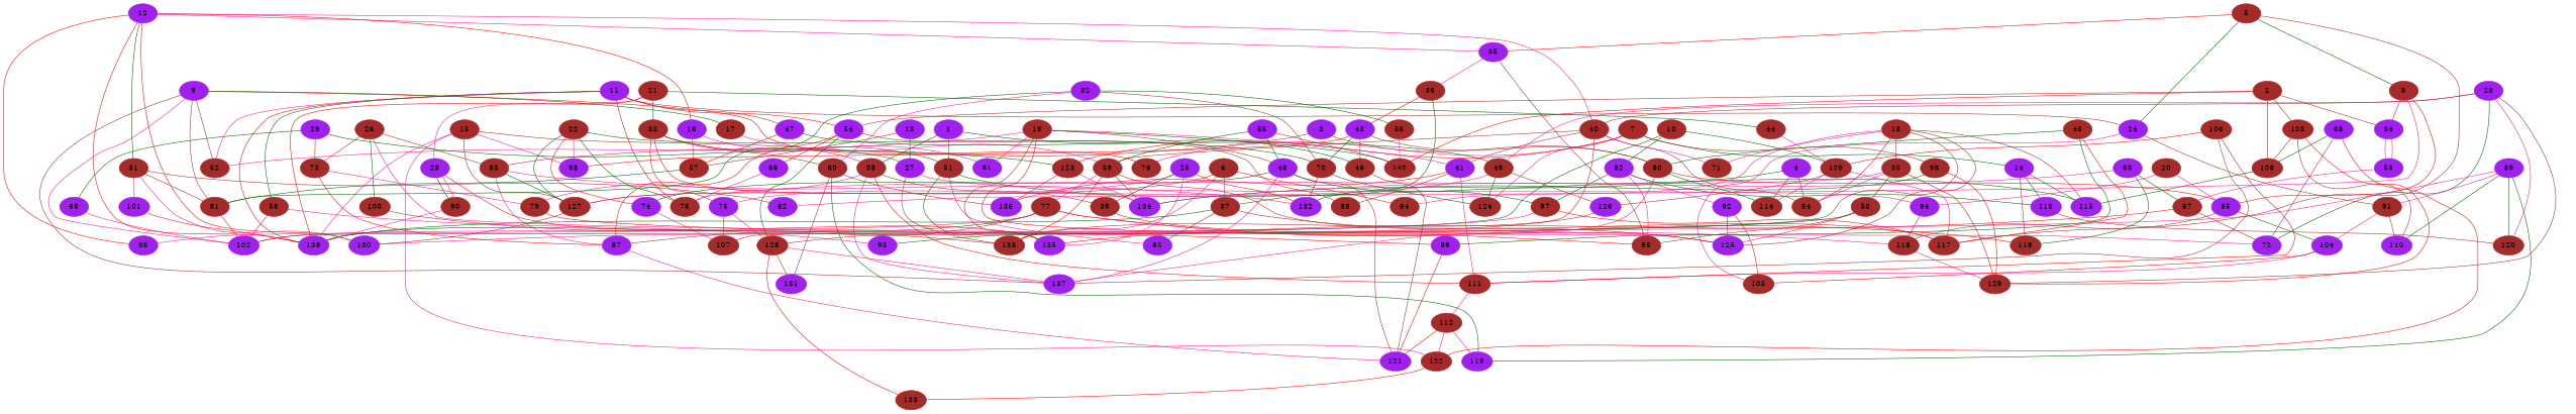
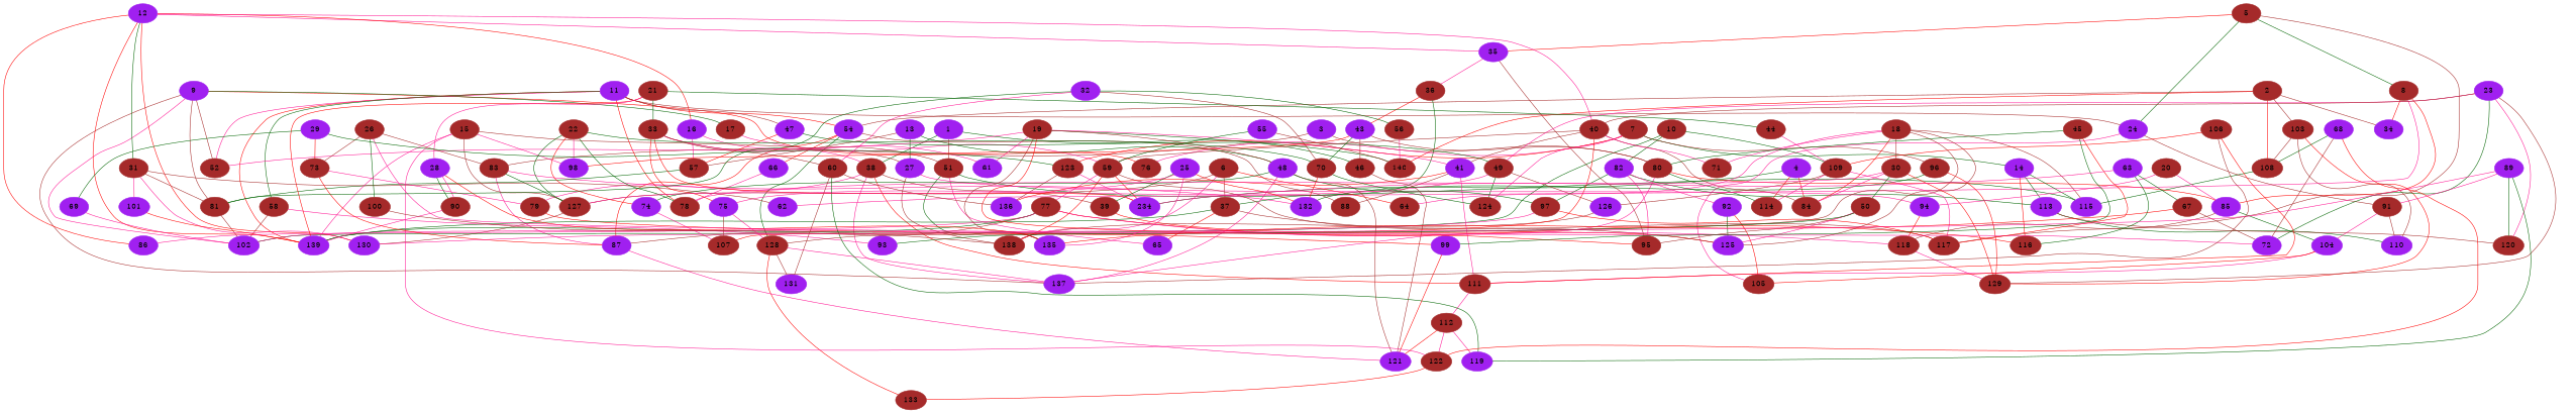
  graph {
    node [color=brown style=filled]
    edge [color=deeppink]
    1 [color=purple]
    38
    46
    51
    137 [color=purple]
    39
    79
    111
    121 [color=purple]
    115 [color=purple]
    135 [color=purple]
    65 [color=purple]
    34 [color=purple]
    2
    54 [color=purple]
    103
    108
    140
-   53 [color=purple]
    128
    88
    66 [color=purple]
    87 [color=purple]
    129
    110 [color=purple]
    3 [color=purple]
    80
    83
    114
    85 [color=purple]
    127
    132 [color=purple]
    4 [color=purple]
    84
-   134 [color=purple]
+   134 [color=purple label=234]
    5
    8
    24 [color=purple]
    35 [color=purple]
    117
    62 [color=purple]
    91
    105
    95
    36
    6
    37
    64
    138
    139 [color=purple]
    125 [color=purple]
    130 [color=purple]
    14 [color=purple]
    7
    76
    96
    123
    124
    113 [color=purple]
    116
    136 [color=purple]
    118
    104 [color=purple]
    9 [color=purple]
    17
    52
    81
    102 [color=purple]
    59
    10
    82 [color=purple]
    109
    97
    92 [color=purple]
    126 [color=purple]
    11 [color=purple]
    47 [color=purple]
    58
    78
    57
    49
    93 [color=purple]
    12 [color=purple]
    16 [color=purple]
    31
    40
    86 [color=purple]
    101 [color=purple]
    71
    41 [color=purple]
    107
    13 [color=purple]
    27 [color=purple]
    48 [color=purple]
    94 [color=purple]
    74 [color=purple]
    120
    15
    98 [color=purple]
    122
    133
    77
    18
    30
    50
    131 [color=purple]
    19
    61 [color=purple]
    20
    21
    28 [color=purple]
    33
    44
    90
    60
    75 [color=purple]
    22
    70
    23 [color=purple]
    72 [color=purple]
    25 [color=purple]
    26
    73
    100
    29 [color=purple]
    69 [color=purple]
    32 [color=purple]
    56
    119 [color=purple]
    67
    43 [color=purple]
    99 [color=purple]
    112
    45
    55 [color=purple]
    63 [color=purple]
    68 [color=purple]
    89 [color=purple]
    106
    1 -- 38 [color=darkgreen]
    1 -- 46 [color=darkgreen]
    1 -- 51 [color=brown]
    38 -- 137
    38 -- 39 [color=brown]
    38 -- 79
    38 -- 111 [color=red]
    46 -- 121 [color=brown]
    51 -- 115 [color=darkgreen]
    51 -- 135 [color=darkgreen]
    51 -- 65
    39 -- 125 [color=red]
    79 -- 99 [color=red]
    111 -- 112
-   34 -- 53
-   34 -- 53
    2 -- 34 [color=brown]
    2 -- 54 [color=brown]
    2 -- 103 [color=brown]
    2 -- 108 [color=red]
    2 -- 140 [color=red]
    54 -- 128 [color=darkgreen]
    54 -- 88 [color=brown]
    54 -- 66 [color=red]
    54 -- 87 [color=red]
    103 -- 108 [color=brown]
    103 -- 129 [color=red]
    103 -- 110 [color=brown]
    108 -- 115 [color=darkgreen]
-   53 -- 67
    128 -- 137
    128 -- 133 [color=red]
    128 -- 131 [color=brown]
    66 -- 78
    87 -- 121
    3 -- 80 [color=brown]
    3 -- 83 [color=brown]
    80 -- 137
    80 -- 114 [color=darkgreen]
    80 -- 85 [color=red]
    83 -- 87
    83 -- 127 [color=darkgreen]
    83 -- 132
    85 -- 118 [color=brown]
    85 -- 104 [color=darkgreen]
    127 -- 130 [color=brown]
    4 -- 114 [color=red]
    4 -- 84 [color=red]
    4 -- 134 [color=darkgreen]
    5 -- 8 [color=darkgreen]
    5 -- 24 [color=darkgreen]
    5 -- 35 [color=red]
    5 -- 117 [color=brown]
    8 -- 34 [color=red]
    8 -- 85 [color=red]
    8 -- 62
    24 -- 91 [color=brown]
    24 -- 105
    35 -- 95 [color=brown]
    35 -- 36
    91 -- 110 [color=brown]
    91 -- 104
    36 -- 37 [color=darkgreen]
    36 -- 43 [color=red]
    6 -- 127 [color=brown]
    6 -- 37 [color=brown]
    6 -- 64 [color=red]
    6 -- 138
    37 -- 65 [color=red]
    37 -- 139 [color=darkgreen]
    37 -- 125 [color=brown]
    14 -- 115 [color=darkgreen]
    14 -- 113 [color=darkgreen]
    14 -- 116 [color=red]
    7 -- 14 [color=darkgreen]
    7 -- 76
    7 -- 96 [color=brown]
    7 -- 123 [color=red]
    7 -- 124
    96 -- 129 [color=red]
    96 -- 132 [color=darkgreen]
    123 -- 134
    123 -- 136 [color=brown]
    113 -- 120 [color=brown]
    118 -- 129
    104 -- 111
    104 -- 105 [color=red]
    9 -- 137 [color=brown]
    9 -- 76 [color=red]
    9 -- 17 [color=darkgreen]
    9 -- 52 [color=brown]
    9 -- 81 [color=brown]
    9 -- 102
    17 -- 59
    81 -- 102 [color=brown]
    59 -- 134 [color=red]
    59 -- 117 [color=brown]
    59 -- 138 [color=red]
    59 -- 77
    10 -- 102 [color=darkgreen]
    10 -- 82 [color=darkgreen]
    10 -- 109 [color=darkgreen]
    82 -- 95
    82 -- 113 [color=darkgreen]
    82 -- 97 [color=darkgreen]
    82 -- 92
    109 -- 114
    109 -- 117
    109 -- 126 [color=brown]
    97 -- 117 [color=red]
    97 -- 102
    92 -- 105 [color=red]
    92 -- 125 [color=darkgreen]
    126 -- 138 [color=brown]
    11 -- 54 [color=red]
    11 -- 24 [color=brown]
    11 -- 139 [color=red]
    11 -- 52
    11 -- 47 [color=brown]
    11 -- 58 [color=darkgreen]
    11 -- 78 [color=red]
    47 -- 57 [color=red]
    47 -- 49 [color=darkgreen]
    58 -- 102 [color=brown]
    58 -- 93
    57 -- 81 [color=darkgreen]
    49 -- 124 [color=darkgreen]
    49 -- 126 [color=brown]
    49 -- 75
    12 -- 35
    12 -- 139 [color=red]
    12 -- 130 [color=red]
    12 -- 16 [color=red]
    12 -- 31 [color=darkgreen]
    12 -- 40
    12 -- 86 [color=red]
    16 -- 38
    16 -- 57
    31 -- 62 [color=brown]
    31 -- 130
    31 -- 81 [color=brown]
    31 -- 101
    40 -- 84 [color=brown]
    40 -- 59 [color=brown]
    40 -- 71
    40 -- 41 [color=brown]
    40 -- 107 [color=red]
    101 -- 139 [color=red]
    41 -- 111
    41 -- 88 [color=brown]
    41 -- 136 [color=red]
    13 -- 57 [color=brown]
    13 -- 27 [color=darkgreen]
-   55 -- 48 [color=darkgreen]
+   13 -- 48 [color=darkgreen]
    27 -- 138 [color=brown]
    27 -- 94
    48 -- 137
    48 -- 121 [color=brown]
    48 -- 97 [color=darkgreen]
    48 -- 74 [color=darkgreen]
    94 -- 118 [color=red]
    74 -- 107
    15 -- 127 [color=brown]
    15 -- 139
    15 -- 27 [color=brown]
    15 -- 98
    15 -- 122
    122 -- 133 [color=red]
    77 -- 87 [color=brown]
    77 -- 139 [color=darkgreen]
    77 -- 116 [color=red]
    77 -- 118
    77 -- 86
    18 -- 115 [color=brown]
    18 -- 128 [color=brown]
    18 -- 84 [color=red]
    18 -- 64
    18 -- 125 [color=brown]
    18 -- 71
    18 -- 30 [color=brown]
    30 -- 129 [color=red]
    30 -- 84
    30 -- 78
    30 -- 50 [color=darkgreen]
    50 -- 95 [color=brown]
    50 -- 125
    50 -- 93 [color=darkgreen]
    19 -- 135 [color=brown]
    19 -- 140 [color=darkgreen]
    19 -- 95 [color=red]
    19 -- 52
    19 -- 41
    19 -- 48 [color=brown]
    19 -- 61
    20 -- 85
    20 -- 94
    21 -- 139 [color=red]
    21 -- 28
    21 -- 33 [color=darkgreen]
    21 -- 44 [color=darkgreen]
    28 -- 135 [color=red]
    28 -- 90 [color=darkgreen]
    28 -- 90
    33 -- 51 [color=brown]
    33 -- 134 [color=red]
    33 -- 61
    33 -- 60 [color=brown]
    33 -- 75 [color=red]
    44 -- 109
    90 -- 139
    60 -- 136 [color=brown]
    60 -- 131 [color=brown]
    60 -- 119 [color=darkgreen]
    75 -- 128
    75 -- 107 [color=brown]
    22 -- 127 [color=darkgreen]
    22 -- 78 [color=darkgreen]
    22 -- 74 [color=red]
    22 -- 98
    22 -- 70 [color=darkgreen]
    70 -- 132 [color=red]
    70 -- 124 [color=darkgreen]
    23 -- 129 [color=brown]
    23 -- 49
    23 -- 40 [color=brown]
    23 -- 120
    23 -- 72 [color=darkgreen]
    25 -- 39 [color=darkgreen]
    25 -- 135
    25 -- 127
    25 -- 132 [color=red]
    26 -- 83 [color=brown]
    26 -- 72
    26 -- 73 [color=brown]
    26 -- 100 [color=darkgreen]
    73 -- 79
    73 -- 87 [color=red]
    100 -- 138 [color=brown]
    29 -- 123 [color=darkgreen]
    29 -- 73 [color=red]
    29 -- 69 [color=darkgreen]
    69 -- 102
    32 -- 81 [color=darkgreen]
    32 -- 60
    32 -- 70 [color=brown]
    32 -- 56 [color=darkgreen]
    56 -- 140
    67 -- 135 [color=red]
    67 -- 72 [color=brown]
    43 -- 46 [color=brown]
    43 -- 80 [color=brown]
    43 -- 98 [color=red]
    43 -- 70 [color=darkgreen]
    99 -- 121 [color=red]
    112 -- 121 [color=red]
    112 -- 122
    112 -- 119
    45 -- 80 [color=darkgreen]
    45 -- 117 [color=red]
    45 -- 99 [color=darkgreen]
    55 -- 140 [color=brown]
    55 -- 59 [color=darkgreen]
    63 -- 134
    63 -- 116 [color=darkgreen]
    63 -- 67 [color=darkgreen]
    68 -- 108 [color=darkgreen]
    68 -- 122 [color=red]
    68 -- 72 [color=brown]
-   89 -- 110 [color=darkgreen]
+   113 -- 110 [color=darkgreen]
    89 -- 91
    89 -- 130
    89 -- 120 [color=darkgreen]
    89 -- 119 [color=darkgreen]
    106 -- 137 [color=brown]
    106 -- 111 [color=red]
    106 -- 109 [color=red]
  }
